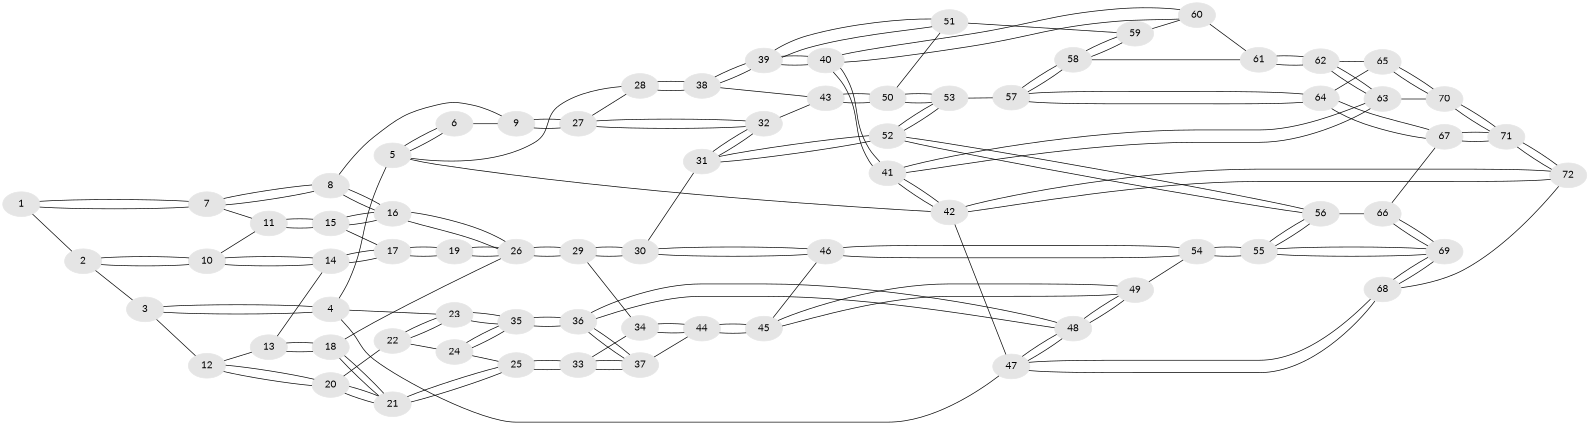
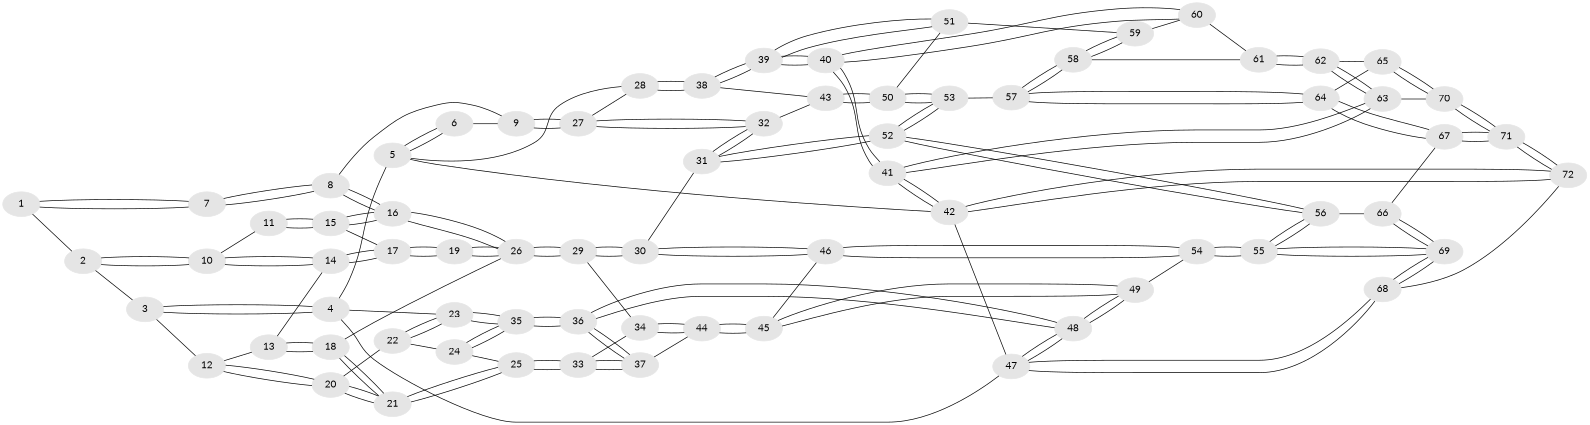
  graph {
    fontname=Lato
    rankdir=LR
    node [color=gray90 fontname=Lato style=filled]
    edge [fontname=Lato]
    1
    2
    7
    3
    10
    8
    11
    4
    12
    14
    5
    23
    47
    13
    20
    6
    28
    42
    35
    48
    68
    9
    38
    72
    27
    16
    15
    26
    32
    17
    18
    21
    22
    19
    29
    25
    24
    33
    36
    34
    37
    30
    43
    39
    31
    46
    44
    52
    54
    53
    56
    50
    45
    49
    40
    51
    41
    60
    59
    63
    61
    70
    55
    69
    57
    66
    58
    64
    67
    65
    62
    71
    1 -- 2
    1 -- 7
    1 -- 7
    2 -- 3
    2 -- 10
    2 -- 10
    7 -- 8
    7 -- 8
-   7 -- 11
    3 -- 4
    3 -- 4
    3 -- 12
    10 -- 11
    10 -- 14
    10 -- 14
    8 -- 9
    8 -- 16
    8 -- 16
    11 -- 15
    11 -- 15
    4 -- 5
    4 -- 23
    4 -- 47
    12 -- 13
    12 -- 20
    12 -- 20
    14 -- 17
    14 -- 17
    5 -- 6
    5 -- 6
    5 -- 28
    5 -- 42
    23 -- 35
    23 -- 35
    47 -- 48
    47 -- 48
    47 -- 68
    47 -- 68
    13 -- 14
    13 -- 18
    13 -- 18
    20 -- 21
    20 -- 21
    20 -- 22
    6 -- 9
    28 -- 38
    28 -- 38
    42 -- 47
    42 -- 72
    42 -- 72
    35 -- 36
    35 -- 36
    48 -- 49
    48 -- 49
    68 -- 72
    68 -- 69
    68 -- 69
    9 -- 27
    9 -- 27
    38 -- 43
    38 -- 39
    38 -- 39
    27 -- 28
    27 -- 32
    27 -- 32
    16 -- 26
    16 -- 26
    15 -- 16
    15 -- 16
    15 -- 17
    26 -- 29
    26 -- 29
    32 -- 43
    17 -- 19
    17 -- 19
    18 -- 26
    18 -- 21
    18 -- 21
    21 -- 25
    21 -- 25
    22 -- 23
    22 -- 23
    22 -- 24
    19 -- 26
    19 -- 26
    29 -- 34
    29 -- 30
    29 -- 30
    25 -- 33
    25 -- 33
    24 -- 35
    24 -- 35
    24 -- 25
    33 -- 34
    33 -- 37
    33 -- 37
    36 -- 48
    36 -- 48
    36 -- 37
    36 -- 37
    34 -- 44
    34 -- 44
    37 -- 44
    30 -- 31
    30 -- 46
    30 -- 46
    43 -- 50
    43 -- 50
    39 -- 40
    39 -- 40
    39 -- 51
    39 -- 51
    31 -- 32
    31 -- 32
    31 -- 52
    31 -- 52
    46 -- 54
    46 -- 54
    44 -- 45
    44 -- 45
    52 -- 53
    52 -- 53
    52 -- 56
    52 -- 56
    54 -- 55
    54 -- 55
    53 -- 57
    56 -- 66
    50 -- 53
    50 -- 53
    50 -- 51
    45 -- 46
    45 -- 49
    45 -- 49
    49 -- 54
    40 -- 41
    40 -- 41
    40 -- 60
    40 -- 60
    51 -- 59
    41 -- 42
    41 -- 42
    41 -- 63
    41 -- 63
    60 -- 61
    59 -- 60
    63 -- 70
    61 -- 62
    61 -- 62
    70 -- 71
    70 -- 71
    55 -- 56
    55 -- 56
    55 -- 69
    55 -- 69
    57 -- 58
    57 -- 58
    57 -- 64
    57 -- 64
    66 -- 69
    66 -- 69
    66 -- 67
    58 -- 59
    58 -- 59
    58 -- 61
    64 -- 67
    64 -- 67
    64 -- 65
    67 -- 71
    67 -- 71
    65 -- 70
    65 -- 70
    62 -- 63
    62 -- 63
    62 -- 65
    71 -- 72
    71 -- 72
  }
